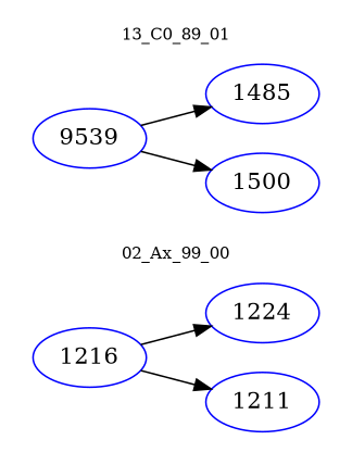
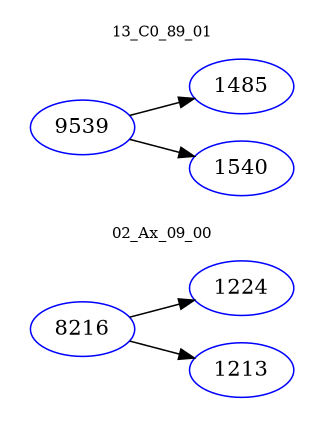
  digraph {
    rankdir=LR
    node [color=blue]
    edge [color=black]
-   n1 [label=1216]
-   n2 [label=1211]
+   n1 [label=8216]
+   n2 [label=1213]
    n3 [label=1224]
    n4 [label=9539]
-   n5 [label=1500]
+   n5 [label=1540]
    n6 [label=1485]
    subgraph cluster_1 {
      color=white
      fontsize=10
-     label="02_Ax_99_00"
+     label="02_Ax_09_00"
      n1
      n2
      n3
    }
    subgraph cluster_2 {
      color=white
      fontsize=10
      label="13_C0_89_01"
      n4
      n5
      n6
    }
    n1 -> n2
    n1 -> n3
    n4 -> n5
    n4 -> n6
  }
